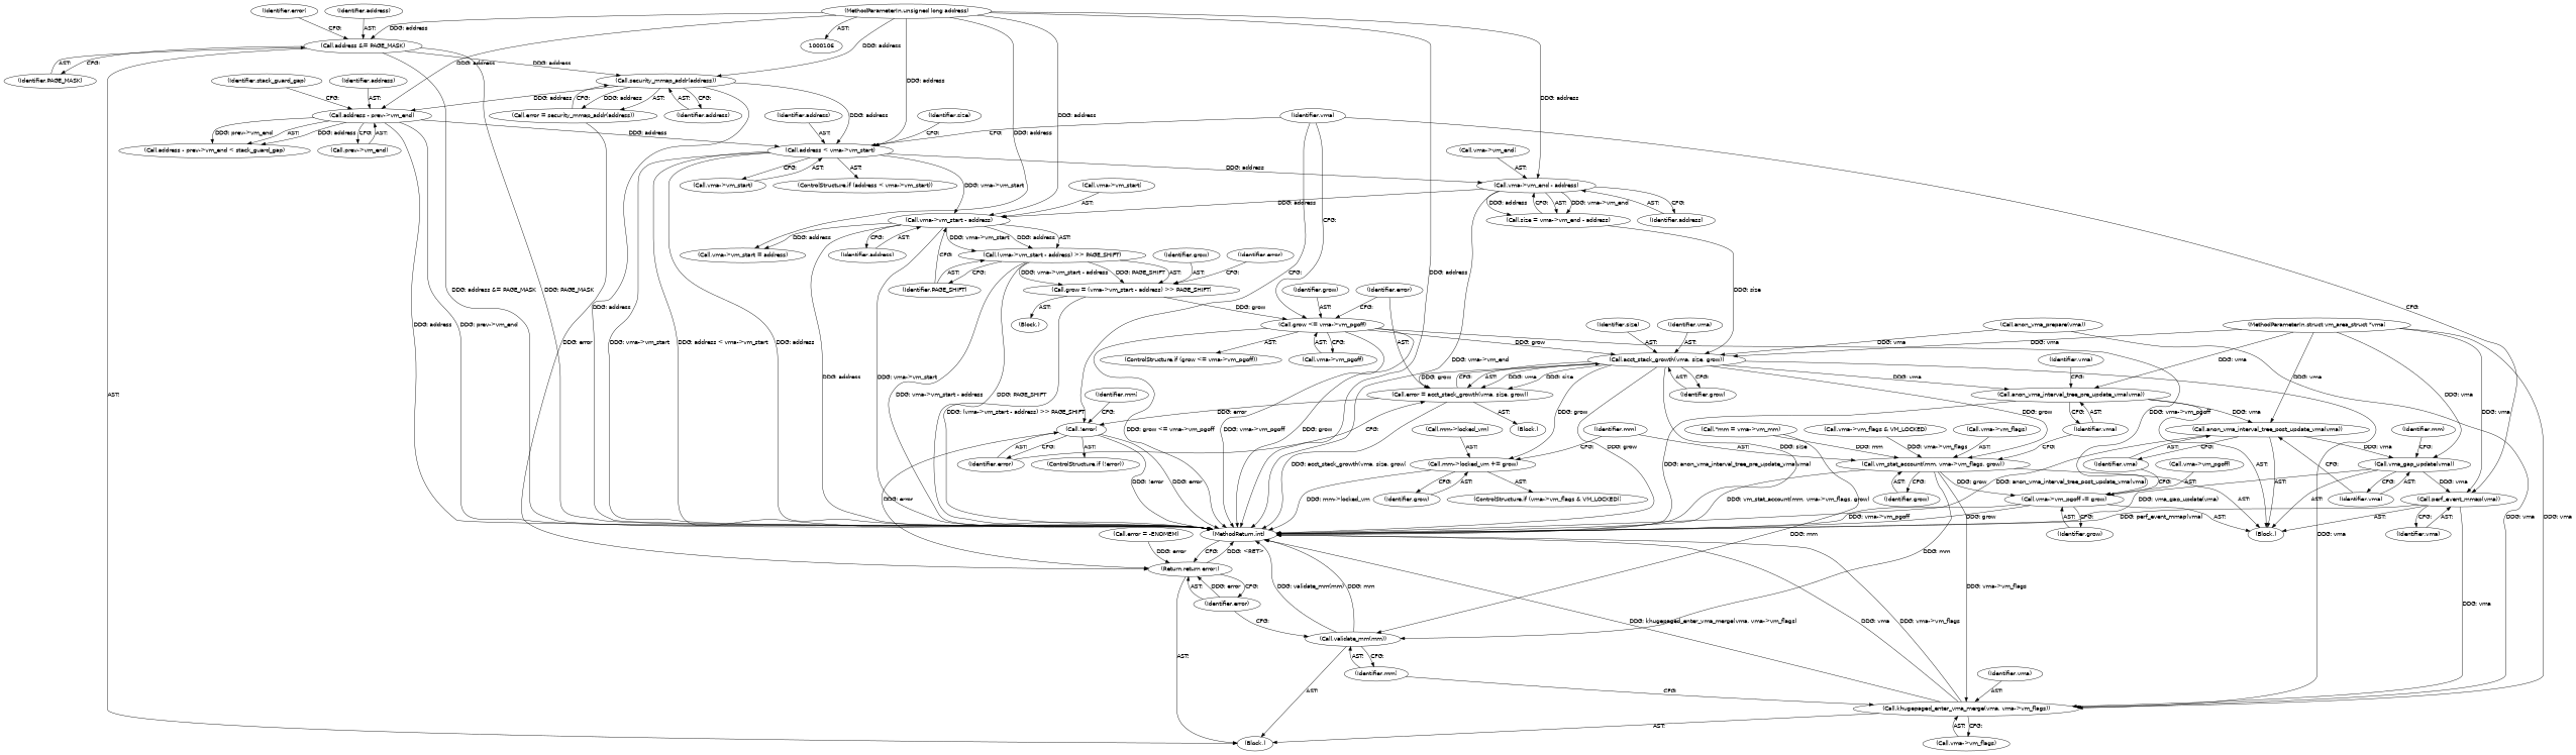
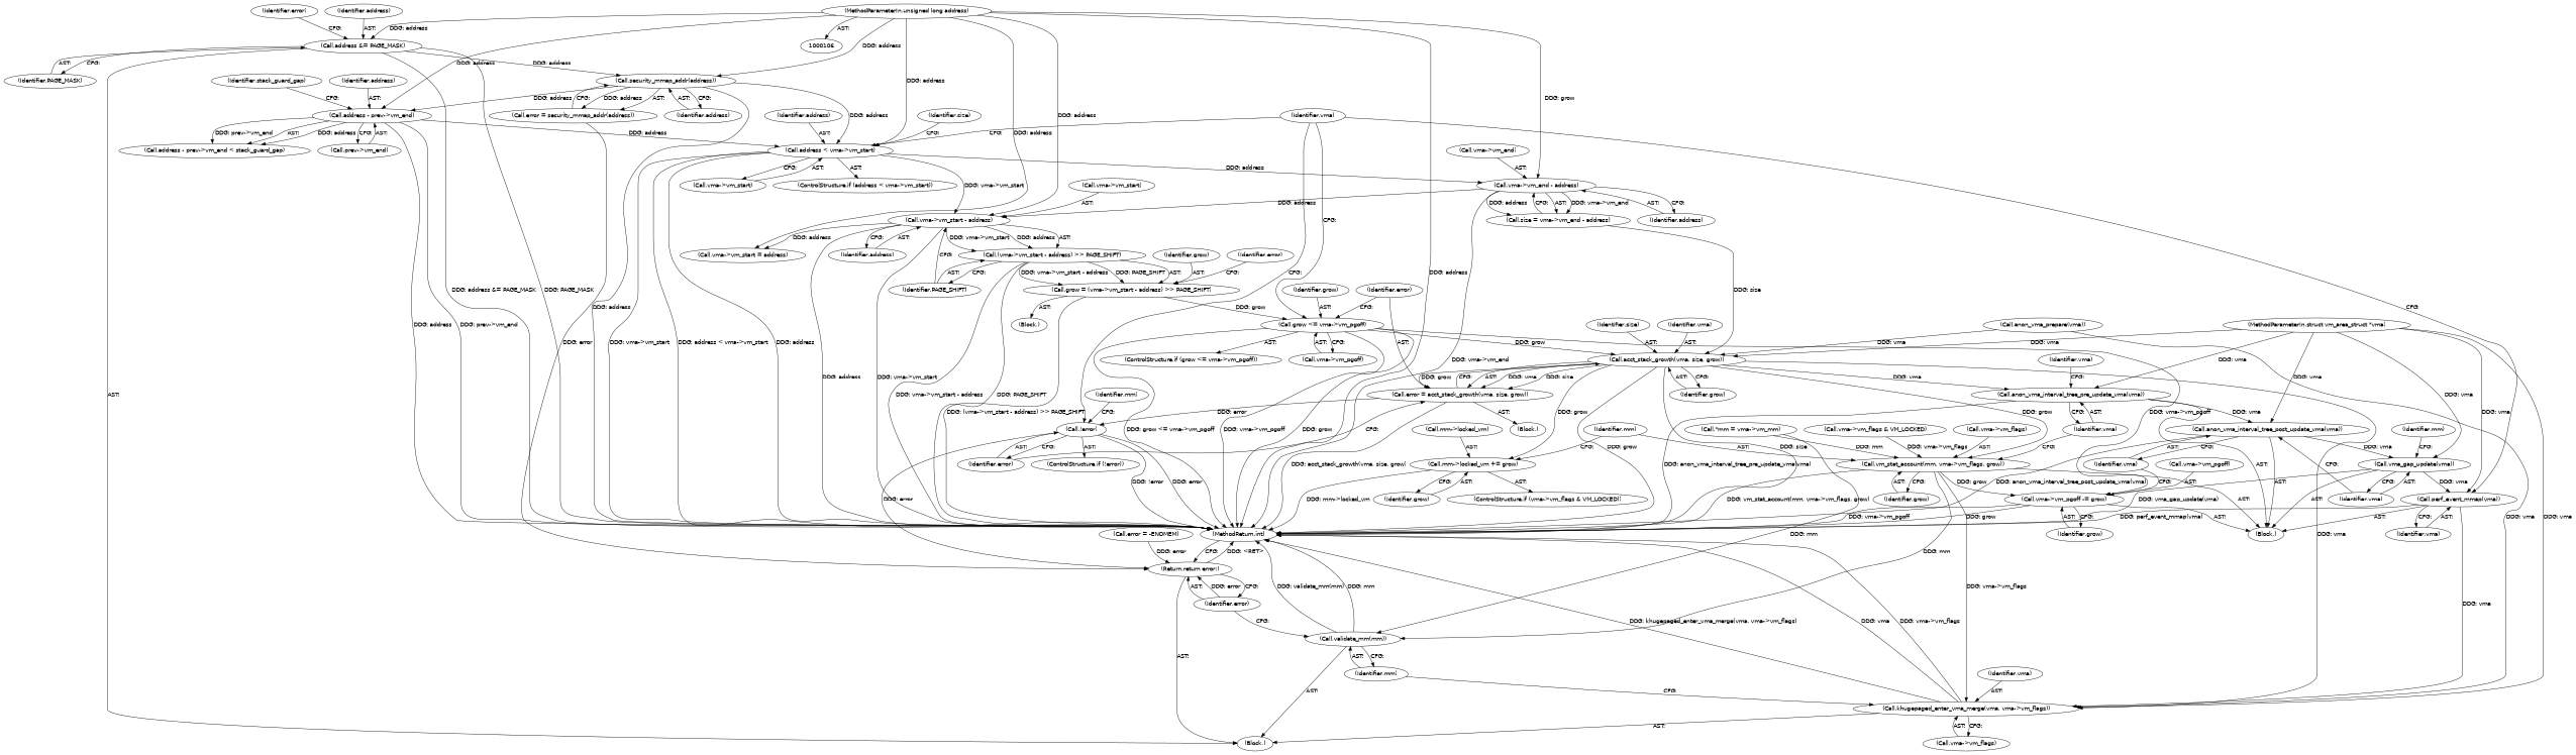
  digraph {
    fontname="DejaVu Sans"
    node [fontname="DejaVu Sans"]
    edge [fontname="DejaVu Sans"]
    n1 [label="(Call,grow = (vma->vm_start - address) >> PAGE_SHIFT)"]
    n2 [label="(Call,grow <= vma->vm_pgoff)"]
    n3 [label="(Block,)"]
    n4 [label="(MethodReturn,int)"]
    n5 [label="(Call,(vma->vm_start - address) >> PAGE_SHIFT)"]
    n6 [label="(Identifier,PAGE_SHIFT)"]
    n7 [label="(Call,acct_stack_growth(vma, size, grow))"]
    n8 [label="(Call,vma->vm_pgoff -= grow)"]
    n9 [label="(ControlStructure,if (grow <= vma->vm_pgoff))"]
    n10 [label="(Call,vma->vm_pgoff)"]
    n11 [label="(Return,return error;)"]
    n12 [label="(Call,vma->vm_start - address)"]
    n13 [label="(Call,vma->vm_start = address)"]
    n14 [label="(Identifier,address)"]
    n15 [label="(Call,address < vma->vm_start)"]
    n16 [label="(Call,vma->vm_end - address)"]
    n17 [label="(ControlStructure,if (address < vma->vm_start))"]
    n18 [label="(Call,vma->vm_start)"]
    n19 [label="(Call,size = vma->vm_end - address)"]
    n20 [label="(Identifier,address)"]
    n21 [label="(Call,address - prev->vm_end)"]
    n22 [label="(Call,address - prev->vm_end < stack_guard_gap)"]
    n23 [label="(Call,prev->vm_end)"]
    n24 [label="(Call,security_mmap_addr(address))"]
    n25 [label="(Call,error = security_mmap_addr(address))"]
    n26 [label="(Identifier,address)"]
    n27 [label="(Call,address &= PAGE_MASK)"]
    n28 [label="(Identifier,PAGE_MASK)"]
    n29 [label="(Block,)"]
    n30 [label="(MethodParameterIn,unsigned long address)"]
    1000106
    n32 [label="(Call,error = acct_stack_growth(vma, size, grow))"]
    n33 [label="(Call,mm->locked_vm += grow)"]
    n34 [label="(Call,vm_stat_account(mm, vma->vm_flags, grow))"]
    n35 [label="(Call,khugepaged_enter_vma_merge(vma, vma->vm_flags))"]
    n36 [label="(Call,anon_vma_interval_tree_pre_update_vma(vma))"]
    n37 [label="(Identifier,grow)"]
    n38 [label="(Block,)"]
    n39 [label="(Identifier,grow)"]
    n40 [label="(Call,!error)"]
    n41 [label="(Block,)"]
    n42 [label="(Identifier,grow)"]
    n43 [label="(ControlStructure,if (vma->vm_flags & VM_LOCKED))"]
    n44 [label="(Call,validate_mm(mm))"]
    n45 [label="(Identifier,grow)"]
    n46 [label="(Call,vma->vm_flags)"]
    n47 [label="(Call,anon_vma_interval_tree_post_update_vma(vma))"]
    n48 [label="(Identifier,vma)"]
    n49 [label="(Identifier,error)"]
    n50 [label="(ControlStructure,if (!error))"]
    n51 [label="(Identifier,error)"]
    n52 [label="(Identifier,mm)"]
    n53 [label="(Call,vma_gap_update(vma))"]
    n54 [label="(Identifier,vma)"]
    n55 [label="(Call,perf_event_mmap(vma))"]
    n56 [label="(Identifier,vma)"]
    n57 [label="(Identifier,vma)"]
    n58 [label="(Call,anon_vma_prepare(vma))"]
    n59 [label="(Call,vma->vm_flags & VM_LOCKED)"]
    n60 [label="(Identifier,vma)"]
    n61 [label="(Identifier,error)"]
    n62 [label="(Call,vma->vm_end)"]
    n63 [label="(Identifier,mm)"]
    n64 [label="(Call,vma->vm_start)"]
    n65 [label="(Identifier,grow)"]
    n66 [label="(Identifier,error)"]
    n67 [label="(Identifier,error)"]
    n68 [label="(Identifier,grow)"]
    n69 [label="(Identifier,vma)"]
    n70 [label="(Identifier,mm)"]
    n71 [label="(Call,*mm = vma->vm_mm)"]
    n72 [label="(Identifier,mm)"]
    n73 [label="(Identifier,vma)"]
    n74 [label="(Identifier,stack_guard_gap)"]
    n75 [label="(Call,vma->vm_pgoff)"]
    n76 [label="(Identifier,size)"]
    n77 [label="(Call,vma->vm_flags)"]
    n78 [label="(Identifier,address)"]
    n79 [label="(Identifier,size)"]
    n80 [label="(Identifier,vma)"]
    n81 [label="(Call,mm->locked_vm)"]
    n82 [label="(Call,error = -ENOMEM)"]
    n83 [label="(MethodParameterIn,struct vm_area_struct *vma)"]
    n84 [label="(Identifier,address)"]
    n85 [label="(Identifier,address)"]
    n1 -> n2 [label="DDG: grow"]
    n1 -> n3 [label="AST: "]
    n1 -> n4 [label="DDG: (vma->vm_start - address) >> PAGE_SHIFT"]
    n2 -> n4 [label="DDG: grow"]
    n2 -> n4 [label="DDG: grow <= vma->vm_pgoff"]
    n2 -> n4 [label="DDG: vma->vm_pgoff"]
    n2 -> n7 [label="DDG: grow"]
    n2 -> n8 [label="DDG: vma->vm_pgoff"]
    n2 -> n9 [label="AST: "]
    n2 -> n10 [label="CFG: "]
    n4 -> n11 [label="CFG: "]
    n5 -> n1 [label="AST: "]
    n5 -> n1 [label="DDG: vma->vm_start - address"]
    n5 -> n1 [label="DDG: PAGE_SHIFT"]
    n5 -> n4 [label="DDG: PAGE_SHIFT"]
    n5 -> n4 [label="DDG: vma->vm_start - address"]
    n5 -> n6 [label="CFG: "]
    n6 -> n5 [label="AST: "]
    n6 -> n12 [label="CFG: "]
    n7 -> n4 [label="DDG: size"]
    n7 -> n4 [label="DDG: grow"]
    n7 -> n32 [label="AST: "]
    n7 -> n32 [label="DDG: vma"]
    n7 -> n32 [label="DDG: size"]
    n7 -> n32 [label="DDG: grow"]
    n7 -> n33 [label="DDG: grow"]
    n7 -> n34 [label="DDG: grow"]
    n7 -> n35 [label="DDG: vma"]
    n7 -> n36 [label="DDG: vma"]
    n7 -> n37 [label="CFG: "]
    n8 -> n4 [label="DDG: grow"]
    n8 -> n4 [label="DDG: vma->vm_pgoff"]
    n8 -> n38 [label="AST: "]
    n8 -> n39 [label="CFG: "]
    n10 -> n2 [label="AST: "]
    n11 -> n4 [label="DDG: <RET>"]
    n11 -> n29 [label="AST: "]
    n11 -> n51 [label="CFG: "]
    n12 -> n4 [label="DDG: address"]
    n12 -> n4 [label="DDG: vma->vm_start"]
    n12 -> n5 [label="AST: "]
    n12 -> n5 [label="DDG: vma->vm_start"]
    n12 -> n5 [label="DDG: address"]
    n12 -> n13 [label="DDG: address"]
    n12 -> n14 [label="CFG: "]
    n14 -> n12 [label="AST: "]
    n15 -> n4 [label="DDG: address"]
    n15 -> n4 [label="DDG: vma->vm_start"]
    n15 -> n4 [label="DDG: address < vma->vm_start"]
    n15 -> n12 [label="DDG: vma->vm_start"]
    n15 -> n16 [label="DDG: address"]
    n15 -> n17 [label="AST: "]
    n15 -> n18 [label="CFG: "]
    n16 -> n4 [label="DDG: vma->vm_end"]
    n16 -> n12 [label="DDG: address"]
    n16 -> n19 [label="AST: "]
    n16 -> n19 [label="DDG: vma->vm_end"]
    n16 -> n19 [label="DDG: address"]
    n16 -> n20 [label="CFG: "]
    n18 -> n15 [label="AST: "]
    n19 -> n7 [label="DDG: size"]
    n19 -> n16 [label="CFG: "]
    n20 -> n16 [label="AST: "]
    n21 -> n4 [label="DDG: address"]
    n21 -> n4 [label="DDG: prev->vm_end"]
    n21 -> n15 [label="DDG: address"]
    n21 -> n22 [label="AST: "]
    n21 -> n22 [label="DDG: address"]
    n21 -> n22 [label="DDG: prev->vm_end"]
    n21 -> n23 [label="CFG: "]
    n23 -> n21 [label="AST: "]
    n24 -> n4 [label="DDG: address"]
    n24 -> n15 [label="DDG: address"]
    n24 -> n21 [label="DDG: address"]
    n24 -> n25 [label="AST: "]
    n24 -> n25 [label="DDG: address"]
    n24 -> n26 [label="CFG: "]
    n25 -> n11 [label="DDG: error"]
    n25 -> n24 [label="CFG: "]
    n26 -> n24 [label="AST: "]
    n27 -> n4 [label="DDG: address &= PAGE_MASK"]
    n27 -> n4 [label="DDG: PAGE_MASK"]
    n27 -> n24 [label="DDG: address"]
    n27 -> n28 [label="CFG: "]
    n27 -> n29 [label="AST: "]
    n28 -> n27 [label="AST: "]
    n30 -> n4 [label="DDG: address"]
    n30 -> n12 [label="DDG: address"]
    n30 -> n13 [label="DDG: address"]
    n30 -> n15 [label="DDG: address"]
-   n30 -> n16 [label="DDG: address"]
+   n30 -> n16 [label="DDG: grow"]
    n30 -> n21 [label="DDG: address"]
    n30 -> n24 [label="DDG: address"]
    n30 -> n27 [label="DDG: address"]
    n30 -> 1000106 [label="AST: "]
    n32 -> n4 [label="DDG: acct_stack_growth(vma, size, grow)"]
    n32 -> n7 [label="CFG: "]
    n32 -> n40 [label="DDG: error"]
    n32 -> n41 [label="AST: "]
    n33 -> n4 [label="DDG: mm->locked_vm"]
    n33 -> n42 [label="CFG: "]
    n33 -> n43 [label="AST: "]
    n34 -> n4 [label="DDG: vm_stat_account(mm, vma->vm_flags, grow)"]
    n34 -> n8 [label="DDG: grow"]
    n34 -> n35 [label="DDG: vma->vm_flags"]
    n34 -> n38 [label="AST: "]
    n34 -> n44 [label="DDG: mm"]
    n34 -> n45 [label="CFG: "]
    n35 -> n4 [label="DDG: vma->vm_flags"]
    n35 -> n4 [label="DDG: vma"]
    n35 -> n4 [label="DDG: khugepaged_enter_vma_merge(vma, vma->vm_flags)"]
    n35 -> n29 [label="AST: "]
    n35 -> n46 [label="CFG: "]
    n36 -> n4 [label="DDG: anon_vma_interval_tree_pre_update_vma(vma)"]
    n36 -> n38 [label="AST: "]
    n36 -> n47 [label="DDG: vma"]
    n36 -> n48 [label="CFG: "]
    n37 -> n7 [label="AST: "]
    n39 -> n8 [label="AST: "]
    n40 -> n4 [label="DDG: !error"]
    n40 -> n4 [label="DDG: error"]
    n40 -> n11 [label="DDG: error"]
    n40 -> n49 [label="CFG: "]
    n40 -> n50 [label="AST: "]
    n42 -> n33 [label="AST: "]
    n44 -> n4 [label="DDG: validate_mm(mm)"]
    n44 -> n4 [label="DDG: mm"]
    n44 -> n29 [label="AST: "]
    n44 -> n52 [label="CFG: "]
    n45 -> n34 [label="AST: "]
    n46 -> n35 [label="AST: "]
    n47 -> n4 [label="DDG: anon_vma_interval_tree_post_update_vma(vma)"]
    n47 -> n38 [label="AST: "]
    n47 -> n53 [label="DDG: vma"]
    n47 -> n54 [label="CFG: "]
    n48 -> n34 [label="CFG: "]
    n48 -> n36 [label="AST: "]
    n49 -> n32 [label="CFG: "]
    n49 -> n40 [label="AST: "]
    n51 -> n11 [label="AST: "]
    n51 -> n11 [label="DDG: error"]
    n51 -> n44 [label="CFG: "]
    n52 -> n35 [label="CFG: "]
    n52 -> n44 [label="AST: "]
    n53 -> n4 [label="DDG: vma_gap_update(vma)"]
    n53 -> n38 [label="AST: "]
    n53 -> n55 [label="DDG: vma"]
    n53 -> n56 [label="CFG: "]
    n54 -> n8 [label="CFG: "]
    n54 -> n47 [label="AST: "]
    n55 -> n4 [label="DDG: perf_event_mmap(vma)"]
    n55 -> n35 [label="DDG: vma"]
    n55 -> n38 [label="AST: "]
    n55 -> n57 [label="CFG: "]
    n56 -> n47 [label="CFG: "]
    n56 -> n53 [label="AST: "]
    n57 -> n55 [label="AST: "]
    n58 -> n7 [label="DDG: vma"]
    n58 -> n35 [label="DDG: vma"]
    n59 -> n34 [label="DDG: vma->vm_flags"]
    n60 -> n2 [label="CFG: "]
    n60 -> n15 [label="CFG: "]
    n60 -> n40 [label="CFG: "]
    n60 -> n55 [label="CFG: "]
    n61 -> n2 [label="CFG: "]
    n61 -> n32 [label="AST: "]
    n62 -> n16 [label="AST: "]
    n63 -> n33 [label="CFG: "]
    n63 -> n34 [label="AST: "]
    n64 -> n12 [label="AST: "]
    n65 -> n1 [label="AST: "]
    n66 -> n1 [label="CFG: "]
    n67 -> n27 [label="CFG: "]
    n68 -> n2 [label="AST: "]
    n69 -> n36 [label="CFG: "]
    n70 -> n40 [label="CFG: "]
    n71 -> n34 [label="DDG: mm"]
    n71 -> n44 [label="DDG: mm"]
    n72 -> n53 [label="CFG: "]
    n73 -> n35 [label="AST: "]
    n74 -> n21 [label="CFG: "]
    n75 -> n8 [label="AST: "]
    n76 -> n15 [label="CFG: "]
    n77 -> n34 [label="AST: "]
    n78 -> n27 [label="AST: "]
    n79 -> n7 [label="AST: "]
    n80 -> n7 [label="AST: "]
    n81 -> n33 [label="AST: "]
    n82 -> n11 [label="DDG: error"]
    n83 -> n7 [label="DDG: vma"]
    n83 -> n35 [label="DDG: vma"]
    n83 -> n36 [label="DDG: vma"]
    n83 -> n47 [label="DDG: vma"]
    n83 -> n53 [label="DDG: vma"]
    n83 -> n55 [label="DDG: vma"]
    n84 -> n15 [label="AST: "]
    n85 -> n21 [label="AST: "]
  }
